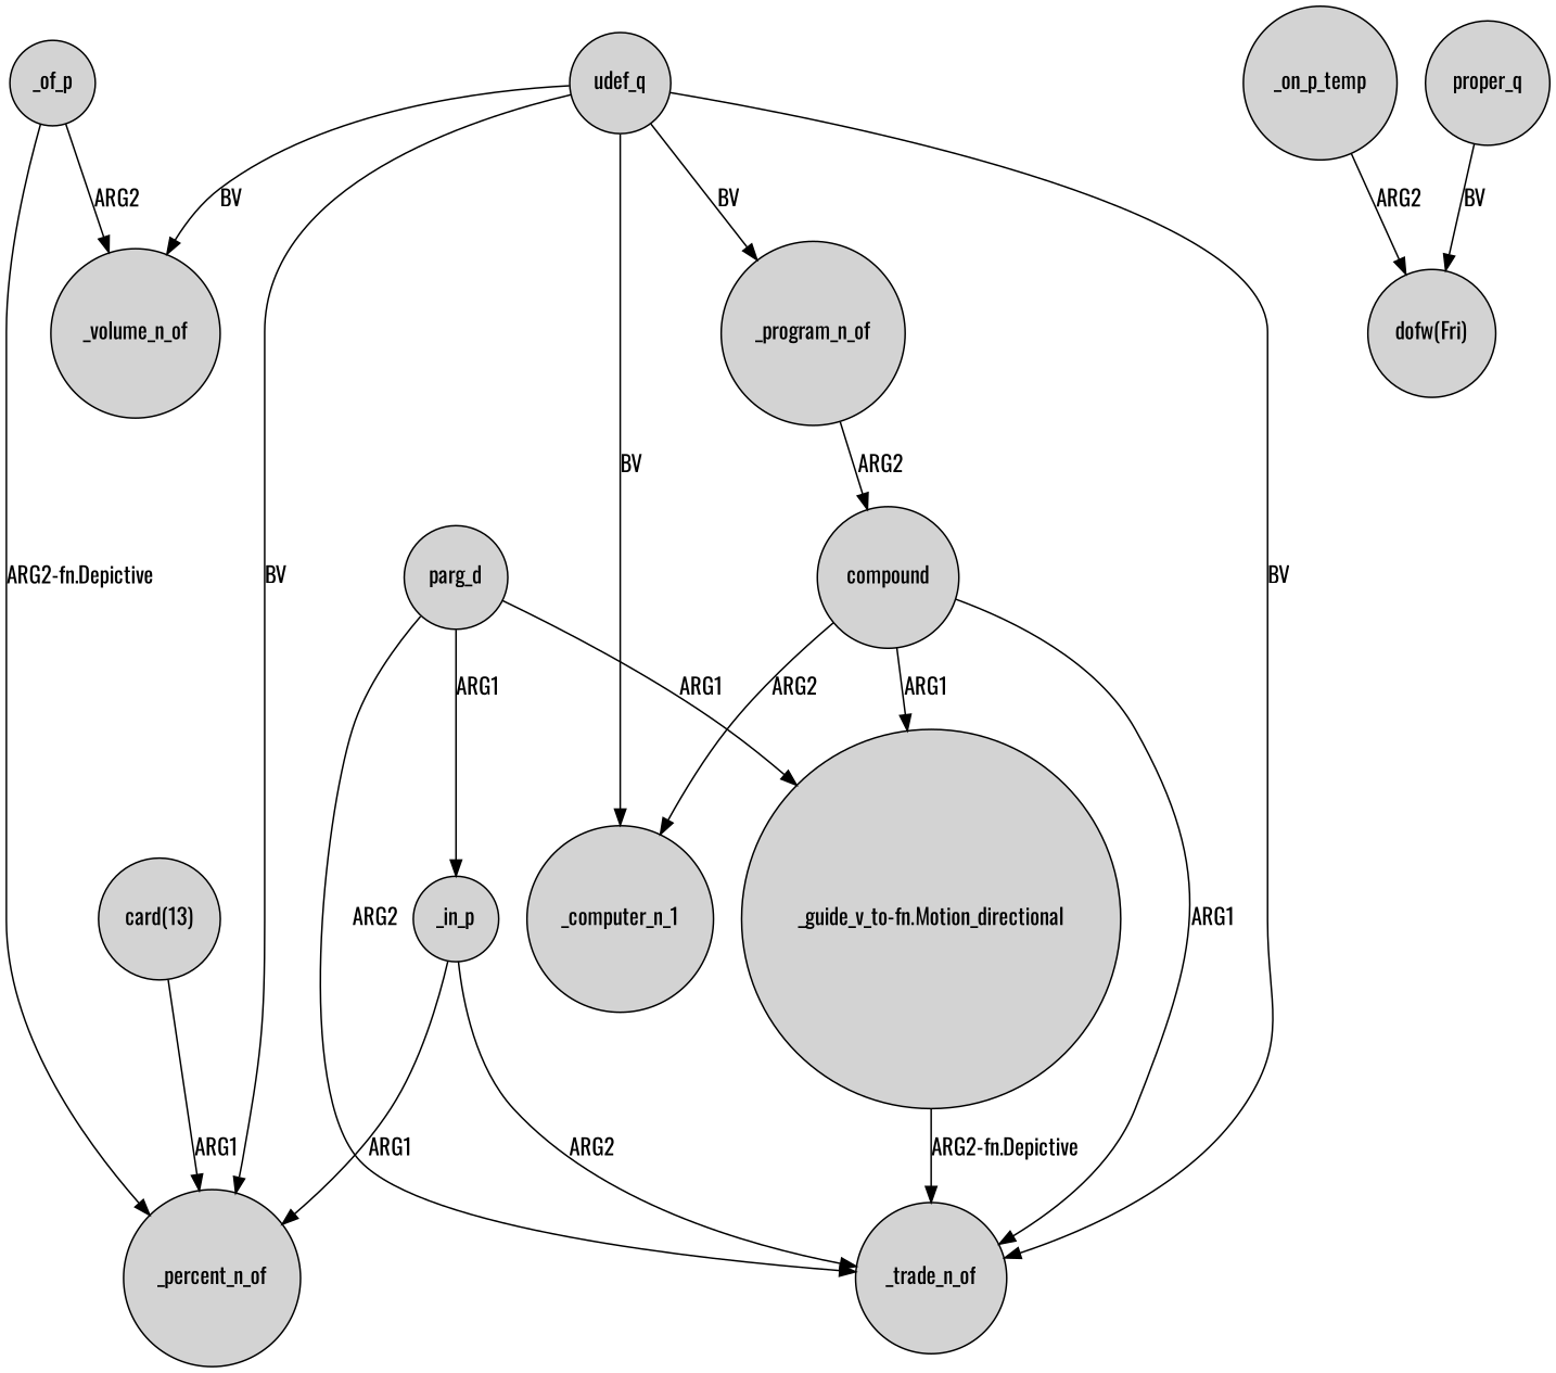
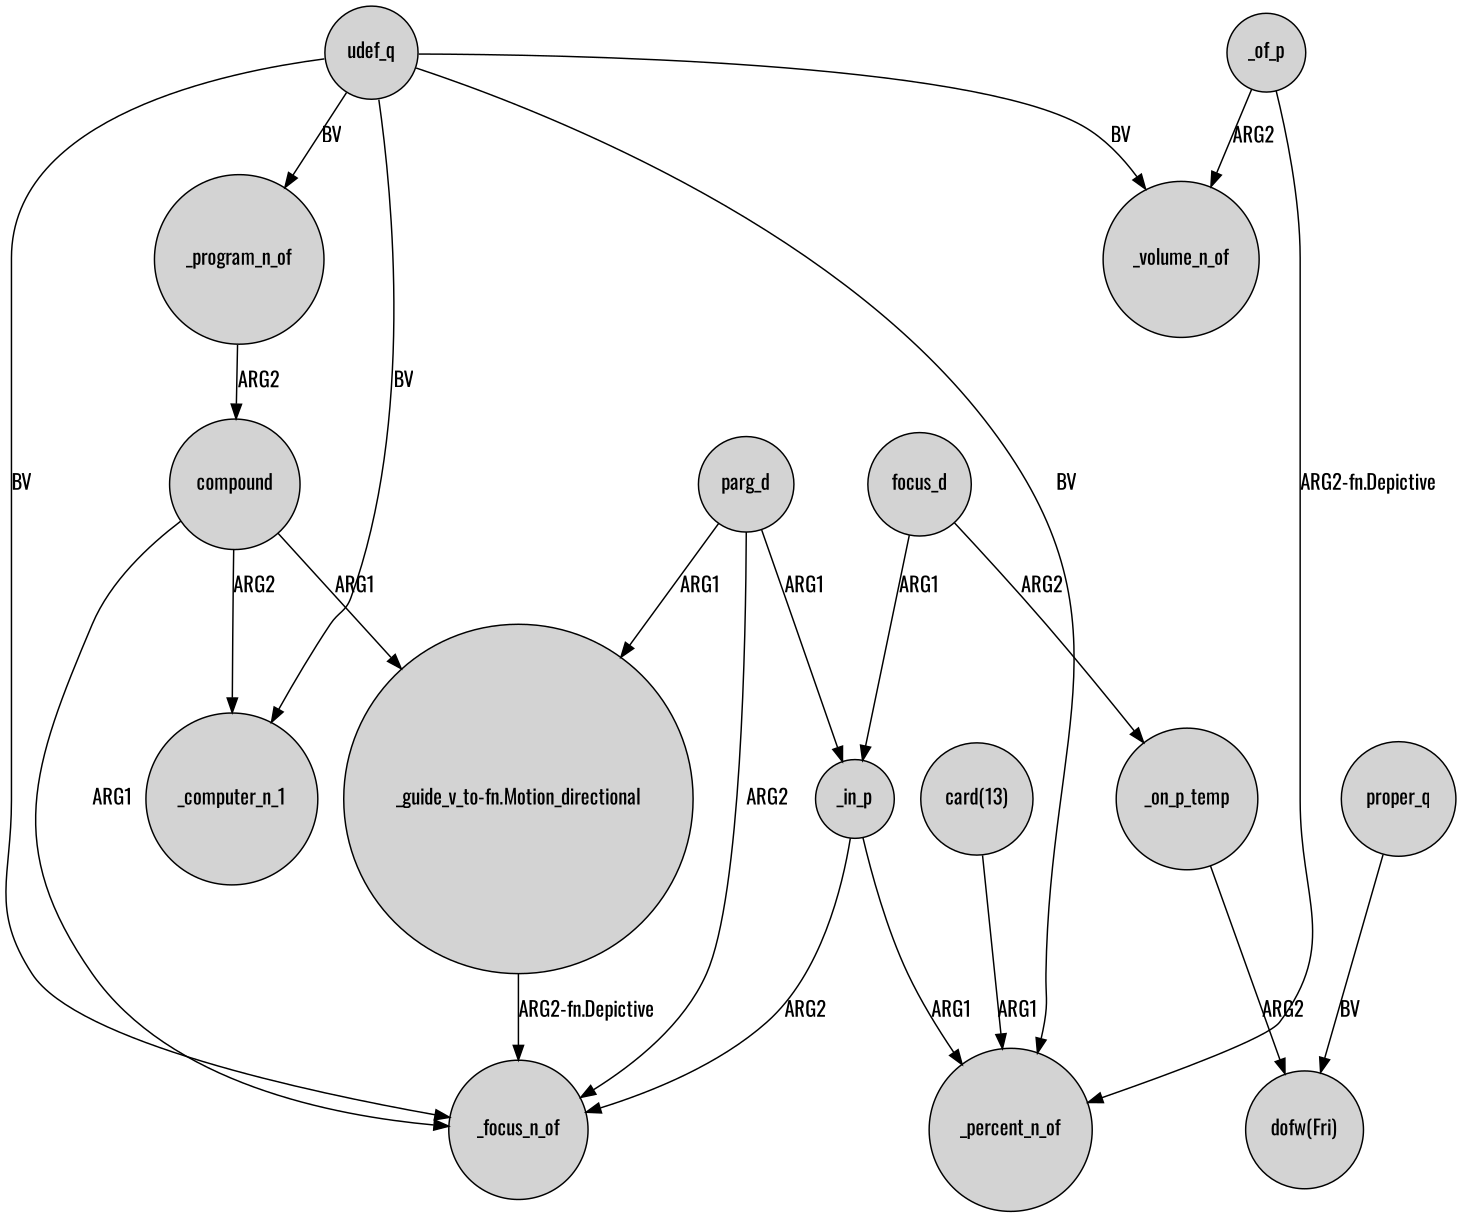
  digraph {
    fontname=Oswald
    node [fontname=Oswald shape=circle style=filled]
    edge [fontname=Oswald]
    compound
    "_guide_v_to-fn.Motion_directional"
-   _trade_n_of
+   _trade_n_of [label=_focus_n_of]
    _computer_n_1
    _program_n_of
+   focus_d
    _on_p_temp
    _in_p
    "dofw(Fri)"
    _percent_n_of
    proper_q
    parg_d
    _of_p
    _volume_n_of
    udef_q
    "card(13)"
    compound -> "_guide_v_to-fn.Motion_directional" [label=ARG1]
    compound -> _trade_n_of [label=ARG1]
    compound -> _computer_n_1 [label=ARG2]
    "_guide_v_to-fn.Motion_directional" -> _trade_n_of [label="ARG2-fn.Depictive"]
    _program_n_of -> compound [label=ARG2]
+   focus_d -> _on_p_temp [label=ARG2]
+   focus_d -> _in_p [label=ARG1]
    _on_p_temp -> "dofw(Fri)" [label=ARG2]
    _in_p -> _trade_n_of [label=ARG2]
    _in_p -> _percent_n_of [label=ARG1]
    proper_q -> "dofw(Fri)" [label=BV]
    parg_d -> "_guide_v_to-fn.Motion_directional" [label=ARG1]
    parg_d -> _trade_n_of [label=ARG2]
    parg_d -> _in_p [label=ARG1]
    _of_p -> _percent_n_of [label="ARG2-fn.Depictive"]
    _of_p -> _volume_n_of [label=ARG2]
    udef_q -> _trade_n_of [label=BV]
    udef_q -> _computer_n_1 [label=BV]
    udef_q -> _program_n_of [label=BV]
    udef_q -> _percent_n_of [label=BV]
    udef_q -> _volume_n_of [label=BV]
    "card(13)" -> _percent_n_of [label=ARG1]
  }
